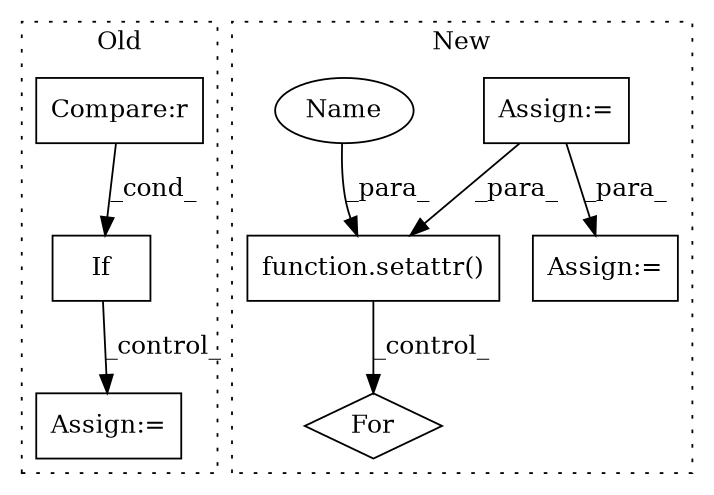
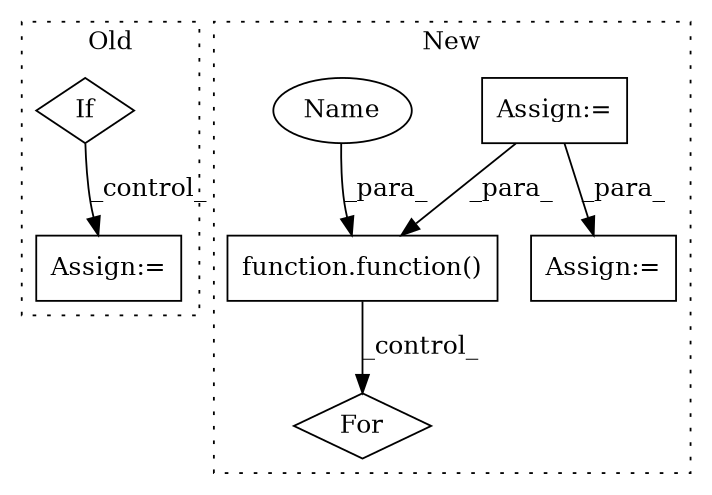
  digraph {
    node [a=68 l=3 shape=box]
-   n1 [a=96 label=If s=1190]
+   n1 [a=96 label=If s=1190 shape=diamond]
    n2 [label="Assign:=" s=1237]
-   n3 [a=40 l=20 label="Compare:r" s=1193]
-   n4 [a=75 l="8,1" label="function.setattr()" s="1147,1180"]
+   n4 [a=75 l="8,1" label="function.function()" s="1147,1180"]
    n5 [label="Assign:=" s=1076]
    n6 [label="Assign:=" s=1213]
    n7 [a=107 l="4,14" label=For s="1096,1133" shape=diamond]
    n8 [a=87 l=7 label=Name s=1173 shape=ellipse]
    subgraph cluster_1 {
      label=Old
      style=dotted
      n1
      n2
-     n3
    }
    subgraph cluster_2 {
      label=New
      style=dotted
      n4
      n5
      n6
      n7
      n8
    }
    n1 -> n2 [label=_control_]
-   n3 -> n1 [label=_cond_]
    n4 -> n7 [label=_control_]
    n5 -> n4 [label=_para_]
    n5 -> n6 [label=_para_]
    n8 -> n4 [label=_para_]
  }
